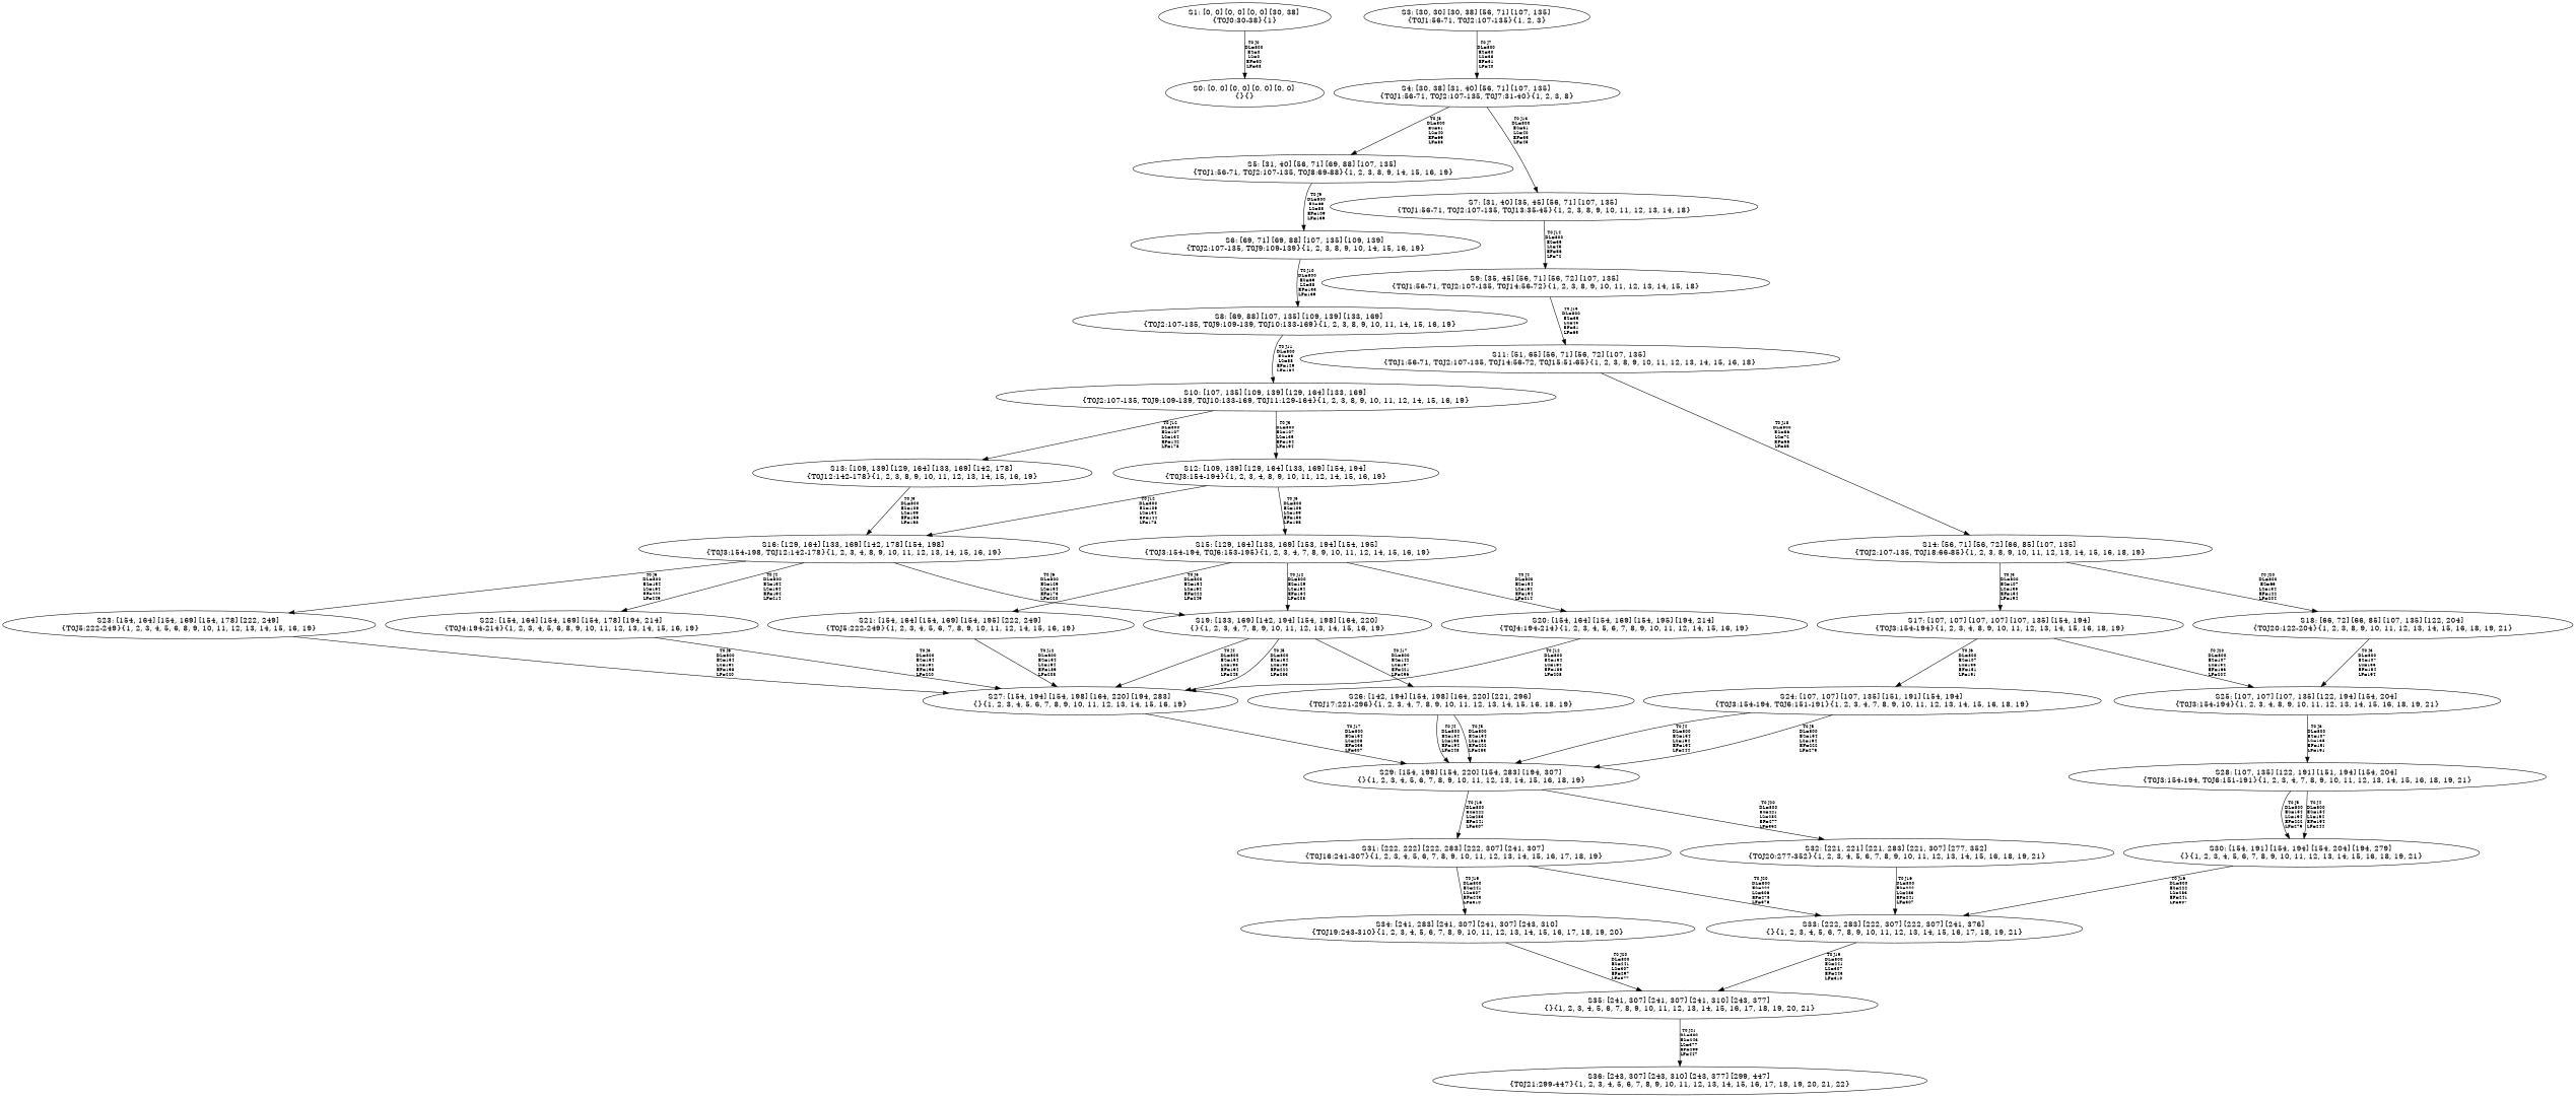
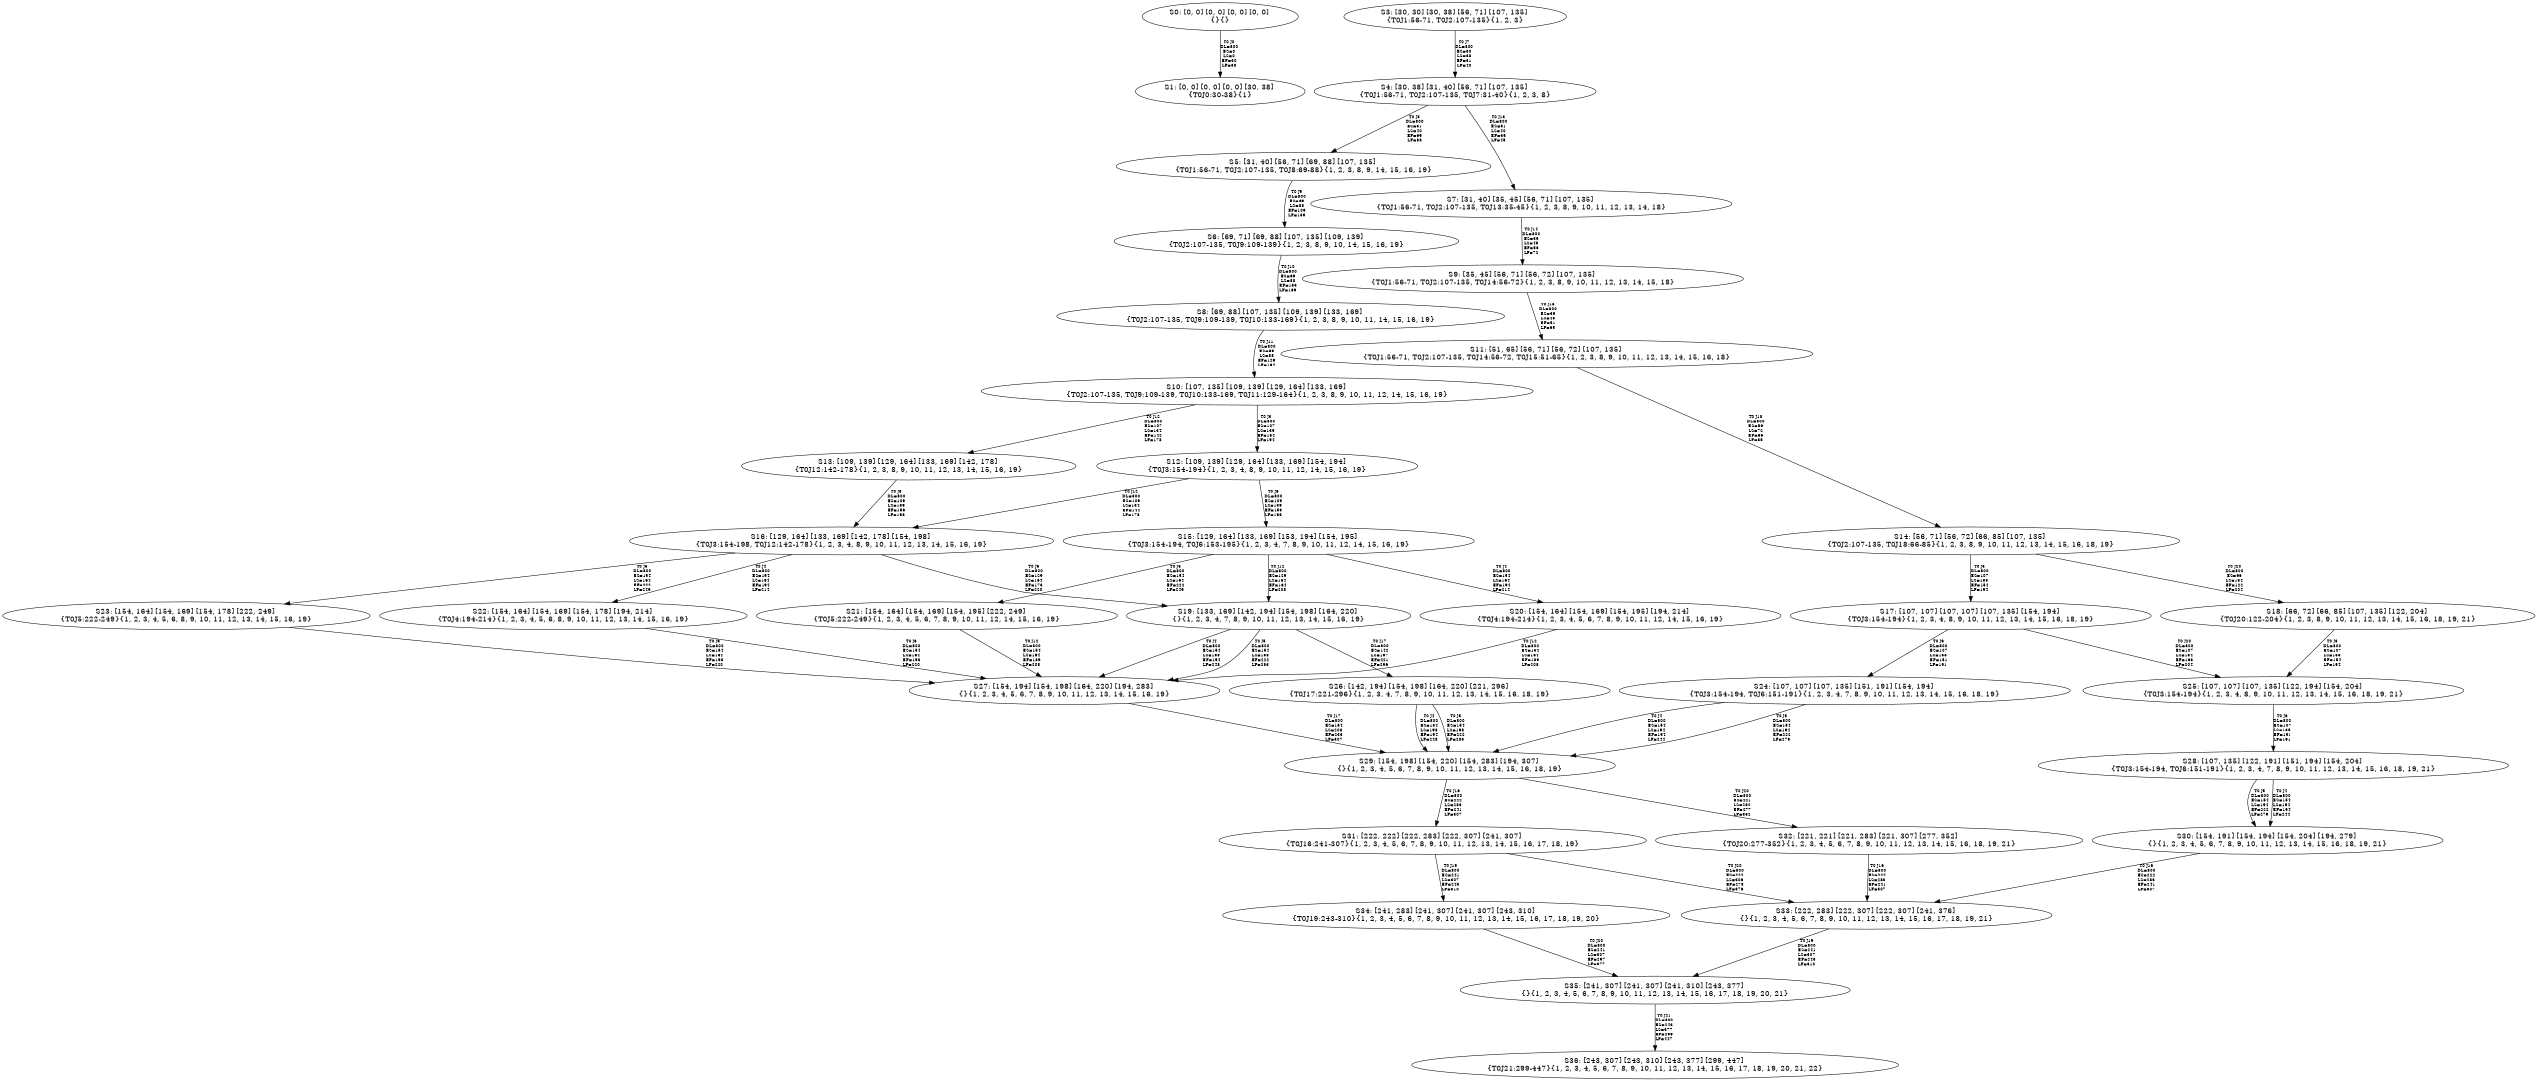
  digraph {
    edge [fontsize=8]
    n1 [label="S0: [0, 0] [0, 0] [0, 0] [0, 0] \n{}{}"]
    n2 [label="S1: [0, 0] [0, 0] [0, 0] [30, 38] \n{T0J0:30-38}{1}"]
    n3 [label="S3: [30, 30] [30, 38] [56, 71] [107, 135] \n{T0J1:56-71, T0J2:107-135}{1, 2, 3}"]
    n4 [label="S4: [30, 38] [31, 40] [56, 71] [107, 135] \n{T0J1:56-71, T0J2:107-135, T0J7:31-40}{1, 2, 3, 8}"]
    n5 [label="S5: [31, 40] [56, 71] [69, 88] [107, 135] \n{T0J1:56-71, T0J2:107-135, T0J8:69-88}{1, 2, 3, 8, 9, 14, 15, 16, 19}"]
    n6 [label="S7: [31, 40] [35, 45] [56, 71] [107, 135] \n{T0J1:56-71, T0J2:107-135, T0J13:35-45}{1, 2, 3, 8, 9, 10, 11, 12, 13, 14, 18}"]
    n7 [label="S6: [69, 71] [69, 88] [107, 135] [109, 139] \n{T0J2:107-135, T0J9:109-139}{1, 2, 3, 8, 9, 10, 14, 15, 16, 19}"]
    n8 [label="S9: [35, 45] [56, 71] [56, 72] [107, 135] \n{T0J1:56-71, T0J2:107-135, T0J14:56-72}{1, 2, 3, 8, 9, 10, 11, 12, 13, 14, 15, 18}"]
    n9 [label="S8: [69, 88] [107, 135] [109, 139] [133, 169] \n{T0J2:107-135, T0J9:109-139, T0J10:133-169}{1, 2, 3, 8, 9, 10, 11, 14, 15, 16, 19}"]
    n10 [label="S10: [107, 135] [109, 139] [129, 164] [133, 169] \n{T0J2:107-135, T0J9:109-139, T0J10:133-169, T0J11:129-164}{1, 2, 3, 8, 9, 10, 11, 12, 14, 15, 16, 19}"]
    n11 [label="S11: [51, 65] [56, 71] [56, 72] [107, 135] \n{T0J1:56-71, T0J2:107-135, T0J14:56-72, T0J15:51-65}{1, 2, 3, 8, 9, 10, 11, 12, 13, 14, 15, 16, 18}"]
    n12 [label="S12: [109, 139] [129, 164] [133, 169] [154, 194] \n{T0J3:154-194}{1, 2, 3, 4, 8, 9, 10, 11, 12, 14, 15, 16, 19}"]
    n13 [label="S13: [109, 139] [129, 164] [133, 169] [142, 178] \n{T0J12:142-178}{1, 2, 3, 8, 9, 10, 11, 12, 13, 14, 15, 16, 19}"]
    n14 [label="S14: [56, 71] [56, 72] [66, 85] [107, 135] \n{T0J2:107-135, T0J18:66-85}{1, 2, 3, 8, 9, 10, 11, 12, 13, 14, 15, 16, 18, 19}"]
    n15 [label="S15: [129, 164] [133, 169] [153, 194] [154, 195] \n{T0J3:154-194, T0J6:153-195}{1, 2, 3, 4, 7, 8, 9, 10, 11, 12, 14, 15, 16, 19}"]
    n16 [label="S16: [129, 164] [133, 169] [142, 178] [154, 198] \n{T0J3:154-198, T0J12:142-178}{1, 2, 3, 4, 8, 9, 10, 11, 12, 13, 14, 15, 16, 19}"]
    n17 [label="S17: [107, 107] [107, 107] [107, 135] [154, 194] \n{T0J3:154-194}{1, 2, 3, 4, 8, 9, 10, 11, 12, 13, 14, 15, 16, 18, 19}"]
    n18 [label="S18: [66, 72] [66, 85] [107, 135] [122, 204] \n{T0J20:122-204}{1, 2, 3, 8, 9, 10, 11, 12, 13, 14, 15, 16, 18, 19, 21}"]
    n19 [label="S19: [133, 169] [142, 194] [154, 198] [164, 220] \n{}{1, 2, 3, 4, 7, 8, 9, 10, 11, 12, 13, 14, 15, 16, 19}"]
    n20 [label="S20: [154, 164] [154, 169] [154, 195] [194, 214] \n{T0J4:194-214}{1, 2, 3, 4, 5, 6, 7, 8, 9, 10, 11, 12, 14, 15, 16, 19}"]
    n21 [label="S21: [154, 164] [154, 169] [154, 195] [222, 249] \n{T0J5:222-249}{1, 2, 3, 4, 5, 6, 7, 8, 9, 10, 11, 12, 14, 15, 16, 19}"]
    n22 [label="S22: [154, 164] [154, 169] [154, 178] [194, 214] \n{T0J4:194-214}{1, 2, 3, 4, 5, 6, 8, 9, 10, 11, 12, 13, 14, 15, 16, 19}"]
    n23 [label="S23: [154, 164] [154, 169] [154, 178] [222, 249] \n{T0J5:222-249}{1, 2, 3, 4, 5, 6, 8, 9, 10, 11, 12, 13, 14, 15, 16, 19}"]
    n24 [label="S24: [107, 107] [107, 135] [151, 191] [154, 194] \n{T0J3:154-194, T0J6:151-191}{1, 2, 3, 4, 7, 8, 9, 10, 11, 12, 13, 14, 15, 16, 18, 19}"]
    n25 [label="S25: [107, 107] [107, 135] [122, 194] [154, 204] \n{T0J3:154-194}{1, 2, 3, 4, 8, 9, 10, 11, 12, 13, 14, 15, 16, 18, 19, 21}"]
    n26 [label="S26: [142, 194] [154, 198] [164, 220] [221, 296] \n{T0J17:221-296}{1, 2, 3, 4, 7, 8, 9, 10, 11, 12, 13, 14, 15, 16, 18, 19}"]
    n27 [label="S27: [154, 194] [154, 198] [164, 220] [194, 283] \n{}{1, 2, 3, 4, 5, 6, 7, 8, 9, 10, 11, 12, 13, 14, 15, 16, 19}"]
    n28 [label="S29: [154, 198] [154, 220] [154, 283] [194, 307] \n{}{1, 2, 3, 4, 5, 6, 7, 8, 9, 10, 11, 12, 13, 14, 15, 16, 18, 19}"]
    n29 [label="S28: [107, 135] [122, 191] [151, 194] [154, 204] \n{T0J3:154-194, T0J6:151-191}{1, 2, 3, 4, 7, 8, 9, 10, 11, 12, 13, 14, 15, 16, 18, 19, 21}"]
    n30 [label="S31: [222, 222] [222, 283] [222, 307] [241, 307] \n{T0J16:241-307}{1, 2, 3, 4, 5, 6, 7, 8, 9, 10, 11, 12, 13, 14, 15, 16, 17, 18, 19}"]
    n31 [label="S32: [221, 221] [221, 283] [221, 307] [277, 352] \n{T0J20:277-352}{1, 2, 3, 4, 5, 6, 7, 8, 9, 10, 11, 12, 13, 14, 15, 16, 18, 19, 21}"]
    n32 [label="S30: [154, 191] [154, 194] [154, 204] [194, 279] \n{}{1, 2, 3, 4, 5, 6, 7, 8, 9, 10, 11, 12, 13, 14, 15, 16, 18, 19, 21}"]
    n33 [label="S33: [222, 283] [222, 307] [222, 307] [241, 376] \n{}{1, 2, 3, 4, 5, 6, 7, 8, 9, 10, 11, 12, 13, 14, 15, 16, 17, 18, 19, 21}"]
    n34 [label="S34: [241, 283] [241, 307] [241, 307] [243, 310] \n{T0J19:243-310}{1, 2, 3, 4, 5, 6, 7, 8, 9, 10, 11, 12, 13, 14, 15, 16, 17, 18, 19, 20}"]
    n35 [label="S35: [241, 307] [241, 307] [241, 310] [243, 377] \n{}{1, 2, 3, 4, 5, 6, 7, 8, 9, 10, 11, 12, 13, 14, 15, 16, 17, 18, 19, 20, 21}"]
    n36 [label="S36: [243, 307] [243, 310] [243, 377] [299, 447] \n{T0J21:299-447}{1, 2, 3, 4, 5, 6, 7, 8, 9, 10, 11, 12, 13, 14, 15, 16, 17, 18, 19, 20, 21, 22}"]
-   n2 -> n1 [label="T0 J0\nDL=800\nES=0\nLS=0\nEF=30\nLF=38"]
+   n1 -> n2 [label="T0 J0\nDL=800\nES=0\nLS=0\nEF=30\nLF=38"]
    n3 -> n4 [label="T0 J7\nDL=800\nES=30\nLS=38\nEF=31\nLF=40"]
    n4 -> n5 [label="T0 J8\nDL=800\nES=31\nLS=40\nEF=69\nLF=88"]
    n4 -> n6 [label="T0 J13\nDL=800\nES=31\nLS=40\nEF=35\nLF=45"]
    n5 -> n7 [label="T0 J9\nDL=800\nES=69\nLS=88\nEF=109\nLF=139"]
    n6 -> n8 [label="T0 J14\nDL=800\nES=35\nLS=45\nEF=56\nLF=72"]
    n7 -> n9 [label="T0 J10\nDL=800\nES=69\nLS=88\nEF=133\nLF=169"]
    n8 -> n11 [label="T0 J15\nDL=800\nES=35\nLS=45\nEF=51\nLF=65"]
    n9 -> n10 [label="T0 J11\nDL=800\nES=69\nLS=88\nEF=129\nLF=164"]
    n10 -> n12 [label="T0 J3\nDL=800\nES=107\nLS=135\nEF=154\nLF=194"]
    n10 -> n13 [label="T0 J12\nDL=800\nES=107\nLS=134\nEF=142\nLF=178"]
    n11 -> n14 [label="T0 J18\nDL=800\nES=56\nLS=72\nEF=66\nLF=85"]
    n12 -> n15 [label="T0 J6\nDL=800\nES=109\nLS=139\nEF=153\nLF=195"]
    n12 -> n16 [label="T0 J12\nDL=800\nES=109\nLS=134\nEF=144\nLF=178"]
    n13 -> n16 [label="T0 J3\nDL=800\nES=109\nLS=139\nEF=156\nLF=198"]
    n14 -> n17 [label="T0 J3\nDL=800\nES=107\nLS=135\nEF=154\nLF=194"]
    n14 -> n18 [label="T0 J20\nDL=800\nES=66\nLS=134\nEF=122\nLF=204"]
    n15 -> n19 [label="T0 J12\nDL=800\nES=129\nLS=164\nEF=164\nLF=208"]
    n15 -> n20 [label="T0 J4\nDL=800\nES=154\nLS=164\nEF=194\nLF=214"]
    n15 -> n21 [label="T0 J5\nDL=800\nES=154\nLS=164\nEF=222\nLF=249"]
    n16 -> n19 [label="T0 J6\nDL=800\nES=129\nLS=164\nEF=173\nLF=220"]
    n16 -> n22 [label="T0 J4\nDL=800\nES=154\nLS=164\nEF=194\nLF=214"]
    n16 -> n23 [label="T0 J5\nDL=800\nES=154\nLS=164\nEF=222\nLF=249"]
    n17 -> n24 [label="T0 J6\nDL=800\nES=107\nLS=135\nEF=151\nLF=191"]
    n17 -> n25 [label="T0 J20\nDL=800\nES=107\nLS=134\nEF=163\nLF=204"]
    n18 -> n25 [label="T0 J3\nDL=800\nES=107\nLS=135\nEF=154\nLF=194"]
    n19 -> n26 [label="T0 J17\nDL=800\nES=142\nLS=197\nEF=221\nLF=296"]
    n19 -> n27 [label="T0 J4\nDL=800\nES=154\nLS=198\nEF=194\nLF=248"]
    n19 -> n27 [label="T0 J5\nDL=800\nES=154\nLS=198\nEF=222\nLF=283"]
    n20 -> n27 [label="T0 J12\nDL=800\nES=154\nLS=164\nEF=189\nLF=208"]
    n21 -> n27 [label="T0 J12\nDL=800\nES=154\nLS=164\nEF=189\nLF=208"]
    n22 -> n27 [label="T0 J6\nDL=800\nES=154\nLS=164\nEF=198\nLF=220"]
    n23 -> n27 [label="T0 J6\nDL=800\nES=154\nLS=164\nEF=198\nLF=220"]
    n24 -> n28 [label="T0 J4\nDL=800\nES=154\nLS=194\nEF=194\nLF=244"]
    n24 -> n28 [label="T0 J5\nDL=800\nES=154\nLS=194\nEF=222\nLF=279"]
    n25 -> n29 [label="T0 J6\nDL=800\nES=107\nLS=135\nEF=151\nLF=191"]
    n26 -> n28 [label="T0 J4\nDL=800\nES=154\nLS=198\nEF=194\nLF=248"]
    n26 -> n28 [label="T0 J5\nDL=800\nES=154\nLS=198\nEF=222\nLF=283"]
    n27 -> n28 [label="T0 J17\nDL=800\nES=154\nLS=208\nEF=233\nLF=307"]
    n28 -> n30 [label="T0 J16\nDL=800\nES=222\nLS=283\nEF=241\nLF=307"]
    n28 -> n31 [label="T0 J20\nDL=800\nES=221\nLS=282\nEF=277\nLF=352"]
    n29 -> n32 [label="T0 J4\nDL=800\nES=154\nLS=194\nEF=194\nLF=244"]
    n29 -> n32 [label="T0 J5\nDL=800\nES=154\nLS=194\nEF=222\nLF=279"]
    n30 -> n33 [label="T0 J20\nDL=800\nES=222\nLS=306\nEF=278\nLF=376"]
    n30 -> n34 [label="T0 J19\nDL=800\nES=241\nLS=307\nEF=243\nLF=310"]
    n31 -> n33 [label="T0 J16\nDL=800\nES=222\nLS=283\nEF=241\nLF=307"]
    n32 -> n33 [label="T0 J16\nDL=800\nES=222\nLS=283\nEF=241\nLF=307"]
    n33 -> n35 [label="T0 J19\nDL=800\nES=241\nLS=307\nEF=243\nLF=310"]
    n34 -> n35 [label="T0 J20\nDL=800\nES=241\nLS=307\nEF=297\nLF=377"]
    n35 -> n36 [label="T0 J21\nDL=800\nES=243\nLS=377\nEF=299\nLF=447"]
  }
